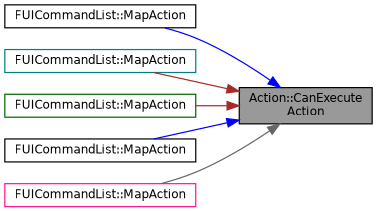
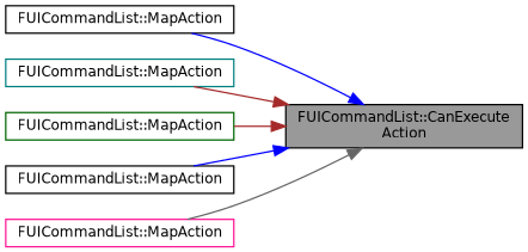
  digraph {
    rankdir=RL
    node [color=black fillcolor=white fontname=Helvetica fontsize=10 shape=box style=filled]
    edge [color=blue dir=back fontname=Helvetica fontsize=10 labelfontname=Helvetica labelfontsize=10 style=solid]
-   n1 [fillcolor=grey60 fontcolor=black height=0.2 label="Action::CanExecute\lAction" width=0.4]
+   n1 [fillcolor=grey60 fontcolor=black height=0.2 label="FUICommandList::CanExecute\lAction" width=0.4]
    n2 [height=0.2 label="FUICommandList::MapAction" width=0.4]
    n3 [color=teal height=0.2 label="FUICommandList::MapAction" width=0.4]
    n4 [color=darkgreen height=0.2 label="FUICommandList::MapAction" width=0.4]
    n5 [height=0.2 label="FUICommandList::MapAction" width=0.4]
    n6 [color=deeppink height=0.2 label="FUICommandList::MapAction" width=0.4]
    n1 -> n2
    n1 -> n3 [color=brown]
    n1 -> n4 [color=brown]
    n1 -> n5
    n1 -> n6 [color=gray40]
  }
